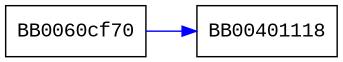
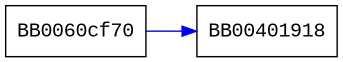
  digraph {
    splines=ortho
    rankdir=LR
    fontname="Liberation Mono"
    node [shape=box fontname="Liberation Mono"]
    BB0060cf70
-   BB00401118
+   BB00401118 [label=BB00401918]
    BB0060cf70 -> BB00401118 [color=blue fontname="Liberation Mono"]
  }
